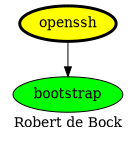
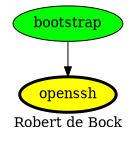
  digraph {
    label="Robert de Bock"
    node [style=filled]
    bootstrap [fillcolor=green]
    openssh [fillcolor=yellow penwidth=3]
-   openssh -> bootstrap
+   bootstrap -> openssh
  }
